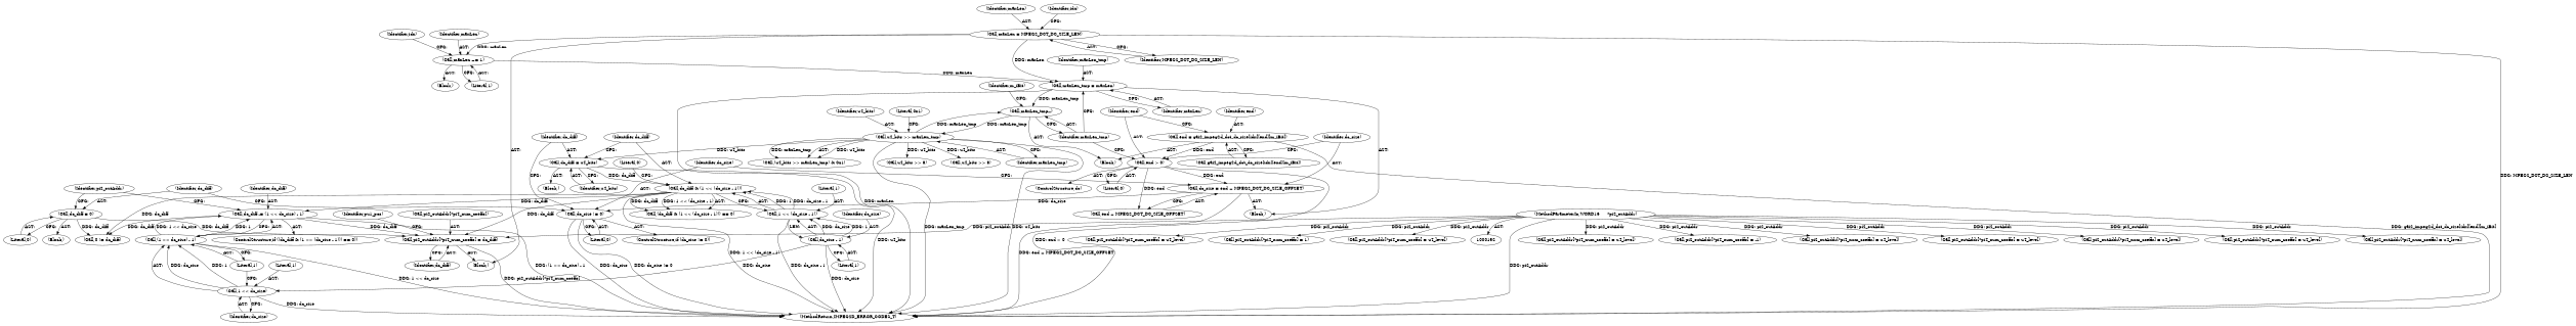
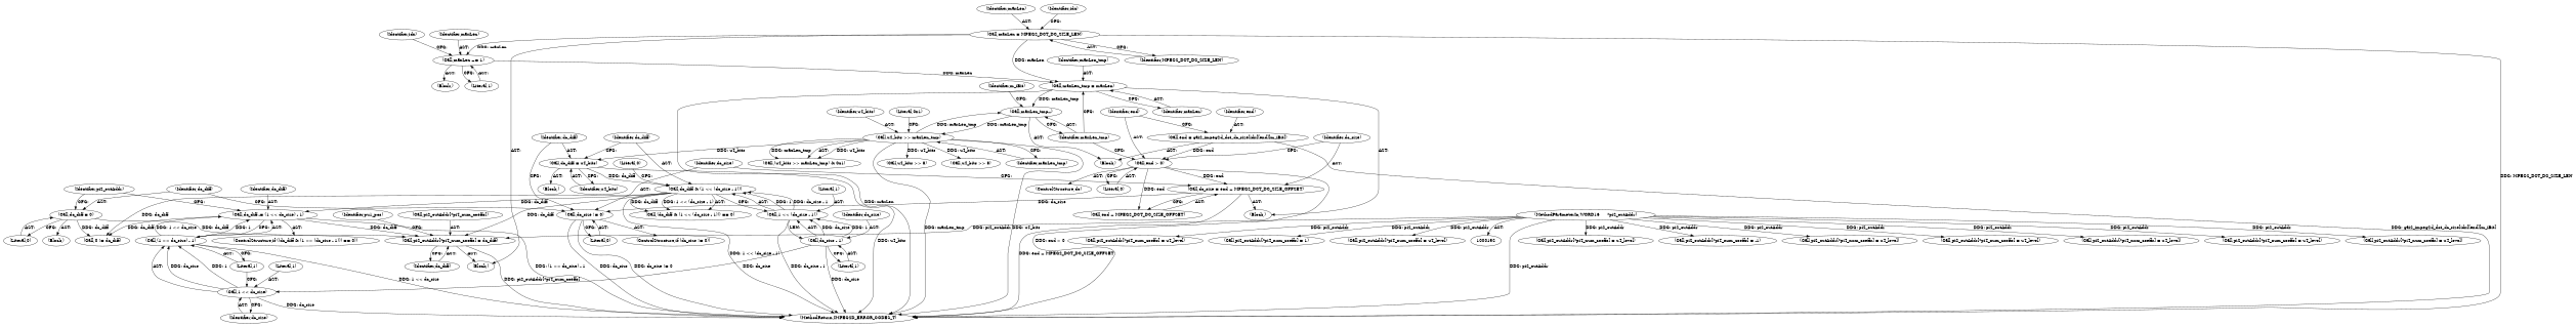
  digraph {
    n1 [label="(Call,pi2_outAddr[*pi4_num_coeffs] = dc_diff)"]
    n2 [label="(Block,)"]
    n3 [label="(MethodReturn,IMPEG2D_ERROR_CODES_T)"]
    n4 [label="(Identifier,dc_diff)"]
    n5 [label="(Call,dc_diff -= (1 << dc_size) - 1)"]
    n6 [label="(Call,(1 << dc_size) - 1)"]
    n7 [label="(ControlStructure,if ((dc_diff & (1 << (dc_size - 1))) == 0))"]
    n8 [label="(Call,0 != dc_diff)"]
    n9 [label="(Literal,1)"]
    n10 [label="(Call,1 << dc_size)"]
    n11 [label="(Identifier,dc_size)"]
    n12 [label="(Call,dc_size - 1)"]
    n13 [label="(Call,1 << (dc_size - 1))"]
    n14 [label="(Literal,1)"]
    n15 [label="(Call,dc_diff & (1 << (dc_size - 1)))"]
    n16 [label="(Call,dc_size != 0)"]
    n17 [label="(ControlStructure,if (dc_size != 0))"]
    n18 [label="(Literal,0)"]
    n19 [label="(Call,dc_size = end + MPEG2_DCT_DC_SIZE_OFFSET)"]
    n20 [label="(Call,end + MPEG2_DCT_DC_SIZE_OFFSET)"]
    n21 [label="(Block,)"]
    n22 [label="(Call,end > 0)"]
    n23 [label="(ControlStructure,do)"]
    n24 [label="(Literal,0)"]
    n25 [label="(Call,end = gai2_impeg2d_dct_dc_size[idx][end][m_iBit])"]
-   n26 [label="(Call,gai2_impeg2d_dct_dc_size[idx][end][m_iBit])"]
    n27 [label="(Block,)"]
    n28 [label="(Call,(dc_diff & (1 << (dc_size - 1))) == 0)"]
    n29 [label="(Call,dc_diff = u4_bits)"]
    n30 [label="(Identifier,u4_bits)"]
    n31 [label="(Block,)"]
    n32 [label="(Call,u4_bits >> maxLen_tmp)"]
    n33 [label="(Call,maxLen_tmp--)"]
    n34 [label="(Call,u4_bits >> 8)"]
    n35 [label="(Call,u4_bits >> 8)"]
    n36 [label="(Identifier,maxLen_tmp)"]
    n37 [label="(Call,(u4_bits >> maxLen_tmp) & 0x1)"]
    n38 [label="(Identifier,maxLen_tmp)"]
    n39 [label="(Call,maxLen_tmp = maxLen)"]
    n40 [label="(Identifier,maxLen)"]
    n41 [label="(Call,maxLen = MPEG2_DCT_DC_SIZE_LEN)"]
    n42 [label="(Call,maxLen += 1)"]
    n43 [label="(Identifier,MPEG2_DCT_DC_SIZE_LEN)"]
    n44 [label="(Block,)"]
    n45 [label="(Literal,1)"]
    n46 [label="(Call,dc_diff = 0)"]
    n47 [label="(Literal,0)"]
    n48 [label="(Block,)"]
    n49 [label="(MethodParameterIn,WORD16      *pi2_outAddr)"]
    n50 [label="(Call,pi2_outAddr[*pi4_num_coeffs] = u4_level)"]
    n51 [label="(Call,pi2_outAddr[*pi4_num_coeffs] = -1)"]
    n52 [label="(Call,pi2_outAddr[*pi4_num_coeffs] = u4_level)"]
    n53 [label="(Call,pi2_outAddr[*pi4_num_coeffs] = u4_level)"]
    n54 [label="(Call,pi2_outAddr[*pi4_num_coeffs] = u4_level)"]
    n55 [label="(Call,pi2_outAddr[*pi4_num_coeffs] = u4_level)"]
    n56 [label="(Call,pi2_outAddr[*pi4_num_coeffs] = u4_level)"]
    n57 [label="(Call,pi2_outAddr[*pi4_num_coeffs] = u4_level)"]
    n58 [label="(Call,pi2_outAddr[*pi4_num_coeffs] = 1)"]
    n59 [label="(Call,pi2_outAddr[*pi4_num_coeffs] = u4_level)"]
    1000152
    n61 [label="(Literal,1)"]
    n62 [label="(Identifier,pu1_pos)"]
    n63 [label="(Identifier,dc_size)"]
    n64 [label="(Identifier,end)"]
    n65 [label="(Identifier,end)"]
    n66 [label="(Literal,0)"]
    n67 [label="(Identifier,dc_diff)"]
    n68 [label="(Literal,1)"]
    n69 [label="(Identifier,idx)"]
    n70 [label="(Literal,0x1)"]
    n71 [label="(Identifier,maxLen_tmp)"]
    n72 [label="(Identifier,u4_bits)"]
    n73 [label="(Identifier,dc_diff)"]
    n74 [label="(Identifier,dc_diff)"]
    n75 [label="(Identifier,m_iBit)"]
    n76 [label="(Identifier,dc_size)"]
    n77 [label="(Identifier,dc_size)"]
    n78 [label="(Call,pi2_outAddr[*pi4_num_coeffs])"]
    n79 [label="(Identifier,maxLen)"]
    n80 [label="(Identifier,pi2_outAddr)"]
    n81 [label="(Identifier,idx)"]
    n82 [label="(Identifier,dc_diff)"]
    n83 [label="(Identifier,maxLen)"]
    n1 -> n2 [label="AST: "]
    n1 -> n3 [label="DDG: pi2_outAddr[*pi4_num_coeffs]"]
    n1 -> n4 [label="CFG: "]
    n4 -> n1 [label="AST: "]
    n5 -> n1 [label="DDG: dc_diff"]
    n5 -> n3 [label="DDG: (1 << dc_size) - 1"]
    n5 -> n6 [label="CFG: "]
    n5 -> n7 [label="AST: "]
    n5 -> n8 [label="DDG: dc_diff"]
    n6 -> n3 [label="DDG: 1 << dc_size"]
    n6 -> n5 [label="AST: "]
    n6 -> n5 [label="DDG: 1 << dc_size"]
    n6 -> n5 [label="DDG: 1"]
    n6 -> n9 [label="CFG: "]
    n9 -> n6 [label="AST: "]
    n9 -> n10 [label="CFG: "]
    n10 -> n3 [label="DDG: dc_size"]
    n10 -> n6 [label="AST: "]
    n10 -> n6 [label="DDG: 1"]
    n10 -> n6 [label="DDG: dc_size"]
    n10 -> n11 [label="CFG: "]
    n11 -> n10 [label="AST: "]
    n12 -> n3 [label="DDG: dc_size"]
    n12 -> n10 [label="DDG: dc_size"]
    n12 -> n13 [label="AST: "]
    n12 -> n13 [label="DDG: dc_size"]
    n12 -> n13 [label="DDG: 1"]
    n12 -> n14 [label="CFG: "]
    n13 -> n3 [label="DDG: dc_size - 1"]
    n13 -> n12 [label="LEN: "]
    n13 -> n15 [label="AST: "]
    n13 -> n15 [label="DDG: 1"]
    n13 -> n15 [label="DDG: dc_size - 1"]
    n14 -> n12 [label="AST: "]
    n15 -> n1 [label="DDG: dc_diff"]
    n15 -> n3 [label="DDG: 1 << (dc_size - 1)"]
    n15 -> n5 [label="DDG: dc_diff"]
    n15 -> n8 [label="DDG: dc_diff"]
    n15 -> n13 [label="CFG: "]
    n15 -> n28 [label="AST: "]
    n15 -> n28 [label="DDG: dc_diff"]
    n15 -> n28 [label="DDG: 1 << (dc_size - 1)"]
    n16 -> n3 [label="DDG: dc_size"]
    n16 -> n3 [label="DDG: dc_size != 0"]
    n16 -> n17 [label="AST: "]
    n16 -> n18 [label="CFG: "]
    n18 -> n16 [label="AST: "]
    n19 -> n3 [label="DDG: end + MPEG2_DCT_DC_SIZE_OFFSET"]
    n19 -> n16 [label="DDG: dc_size"]
    n19 -> n20 [label="CFG: "]
    n19 -> n21 [label="AST: "]
    n20 -> n19 [label="AST: "]
    n22 -> n3 [label="DDG: end > 0"]
    n22 -> n19 [label="DDG: end"]
    n22 -> n20 [label="DDG: end"]
    n22 -> n23 [label="AST: "]
    n22 -> n24 [label="CFG: "]
    n24 -> n22 [label="AST: "]
    n25 -> n3 [label="DDG: gai2_impeg2d_dct_dc_size[idx][end][m_iBit]"]
    n25 -> n22 [label="DDG: end"]
-   n25 -> n26 [label="CFG: "]
    n25 -> n27 [label="AST: "]
-   n26 -> n25 [label="AST: "]
    n29 -> n3 [label="DDG: u4_bits"]
    n29 -> n15 [label="DDG: dc_diff"]
    n29 -> n30 [label="CFG: "]
    n29 -> n31 [label="AST: "]
    n30 -> n29 [label="AST: "]
    n32 -> n3 [label="DDG: maxLen_tmp"]
    n32 -> n3 [label="DDG: u4_bits"]
    n32 -> n29 [label="DDG: u4_bits"]
    n32 -> n33 [label="DDG: maxLen_tmp"]
    n32 -> n34 [label="DDG: u4_bits"]
    n32 -> n35 [label="DDG: u4_bits"]
    n32 -> n36 [label="CFG: "]
    n32 -> n37 [label="AST: "]
    n32 -> n37 [label="DDG: u4_bits"]
    n32 -> n37 [label="DDG: maxLen_tmp"]
    n33 -> n27 [label="AST: "]
    n33 -> n32 [label="DDG: maxLen_tmp"]
    n33 -> n38 [label="CFG: "]
    n36 -> n32 [label="AST: "]
    n38 -> n22 [label="CFG: "]
    n38 -> n33 [label="AST: "]
    n38 -> n39 [label="CFG: "]
    n39 -> n3 [label="DDG: maxLen"]
    n39 -> n21 [label="AST: "]
    n39 -> n33 [label="DDG: maxLen_tmp"]
    n39 -> n40 [label="CFG: "]
    n40 -> n39 [label="AST: "]
    n41 -> n2 [label="AST: "]
    n41 -> n3 [label="DDG: MPEG2_DCT_DC_SIZE_LEN"]
    n41 -> n39 [label="DDG: maxLen"]
    n41 -> n42 [label="DDG: maxLen"]
    n41 -> n43 [label="CFG: "]
    n42 -> n39 [label="DDG: maxLen"]
    n42 -> n44 [label="AST: "]
    n42 -> n45 [label="CFG: "]
    n43 -> n41 [label="AST: "]
    n45 -> n42 [label="AST: "]
    n46 -> n1 [label="DDG: dc_diff"]
    n46 -> n8 [label="DDG: dc_diff"]
    n46 -> n47 [label="CFG: "]
    n46 -> n48 [label="AST: "]
    n47 -> n46 [label="AST: "]
    n49 -> n1 [label="DDG: pi2_outAddr"]
    n49 -> n3 [label="DDG: pi2_outAddr"]
    n49 -> n50 [label="DDG: pi2_outAddr"]
    n49 -> n51 [label="DDG: pi2_outAddr"]
    n49 -> n52 [label="DDG: pi2_outAddr"]
    n49 -> n53 [label="DDG: pi2_outAddr"]
    n49 -> n54 [label="DDG: pi2_outAddr"]
    n49 -> n55 [label="DDG: pi2_outAddr"]
    n49 -> n56 [label="DDG: pi2_outAddr"]
    n49 -> n57 [label="DDG: pi2_outAddr"]
    n49 -> n58 [label="DDG: pi2_outAddr"]
    n49 -> n59 [label="DDG: pi2_outAddr"]
    n49 -> 1000152 [label="AST: "]
    n61 -> n10 [label="AST: "]
    n62 -> n1 [label="CFG: "]
    n63 -> n16 [label="AST: "]
    n63 -> n19 [label="CFG: "]
    n64 -> n22 [label="AST: "]
    n64 -> n25 [label="CFG: "]
    n65 -> n25 [label="AST: "]
    n66 -> n15 [label="CFG: "]
    n67 -> n16 [label="CFG: "]
    n67 -> n29 [label="AST: "]
    n68 -> n13 [label="AST: "]
    n69 -> n42 [label="CFG: "]
    n70 -> n32 [label="CFG: "]
    n71 -> n39 [label="AST: "]
    n72 -> n32 [label="AST: "]
    n73 -> n15 [label="AST: "]
    n73 -> n29 [label="CFG: "]
    n74 -> n16 [label="CFG: "]
    n74 -> n46 [label="AST: "]
    n75 -> n33 [label="CFG: "]
    n76 -> n12 [label="AST: "]
    n77 -> n19 [label="AST: "]
    n77 -> n22 [label="CFG: "]
    n78 -> n1 [label="AST: "]
    n79 -> n41 [label="AST: "]
    n80 -> n5 [label="CFG: "]
    n80 -> n46 [label="CFG: "]
    n81 -> n41 [label="CFG: "]
    n82 -> n5 [label="AST: "]
    n83 -> n42 [label="AST: "]
  }
